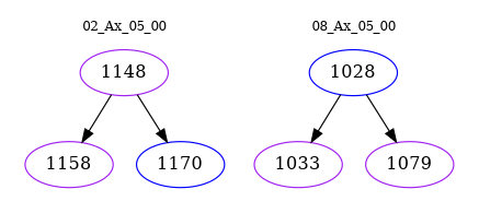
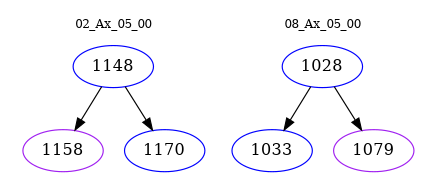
  digraph {
    node [color=blue]
    edge [color=black]
-   n1 [color=purple label=1148]
+   n1 [label=1148]
    n2 [color=purple label=1158]
    n3 [label=1170]
    n4 [label=1028]
-   n5 [color=purple label=1033]
+   n5 [label=1033]
    n6 [color=purple label=1079]
    subgraph cluster_1 {
      color=white
      fontsize=10
      label="02_Ax_05_00"
      n1
      n2
      n3
    }
    subgraph cluster_2 {
      color=white
      fontsize=10
      label="08_Ax_05_00"
      n4
      n5
      n6
    }
    n1 -> n2
    n1 -> n3
    n4 -> n5
    n4 -> n6
  }
